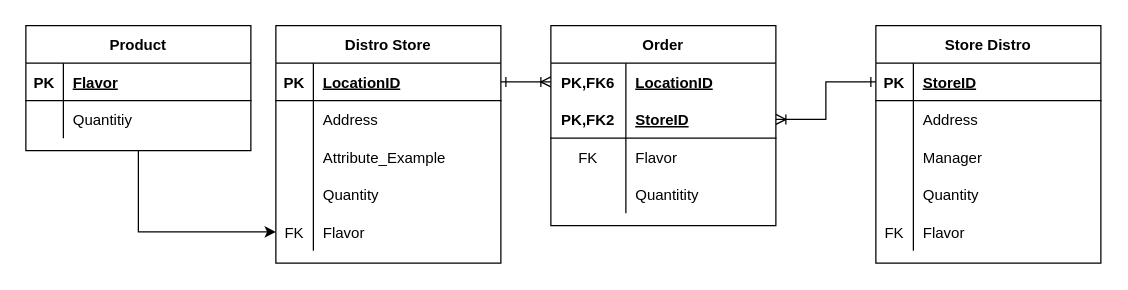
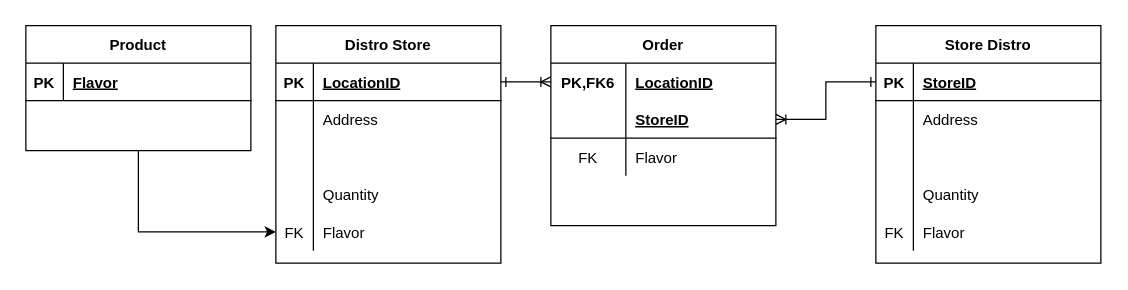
  <mxCell id="0" />
  <mxCell id="1" parent="0" />
  <mxCell id="2" value="Store Distro" style="shape=table;startSize=30;container=1;collapsible=1;childLayout=tableLayout;fixedRows=1;rowLines=0;fontStyle=1;align=center;resizeLast=1;" parent="1" vertex="1"><mxGeometry x="700" y="20" width="180" height="190" as="geometry" /></mxCell>
  <mxCell id="3" value="" style="shape=partialRectangle;collapsible=0;dropTarget=0;pointerEvents=0;fillColor=none;top=0;left=0;bottom=1;right=0;points=[[0,0.5],[1,0.5]];portConstraint=eastwest;" parent="2" vertex="1"><mxGeometry y="30" width="180" height="30" as="geometry" /></mxCell>
  <mxCell id="4" value="PK" style="shape=partialRectangle;connectable=0;fillColor=none;top=0;left=0;bottom=0;right=0;fontStyle=1;overflow=hidden;" parent="3" vertex="1"><mxGeometry width="30" height="30" as="geometry" /></mxCell>
  <mxCell id="5" value="StoreID" style="shape=partialRectangle;connectable=0;fillColor=none;top=0;left=0;bottom=0;right=0;align=left;spacingLeft=6;fontStyle=5;overflow=hidden;" parent="3" vertex="1"><mxGeometry x="30" width="150" height="30" as="geometry" /></mxCell>
  <mxCell id="6" value="" style="shape=partialRectangle;collapsible=0;dropTarget=0;pointerEvents=0;fillColor=none;top=0;left=0;bottom=0;right=0;points=[[0,0.5],[1,0.5]];portConstraint=eastwest;" parent="2" vertex="1"><mxGeometry y="60" width="180" height="30" as="geometry" /></mxCell>
  <mxCell id="7" value="" style="shape=partialRectangle;connectable=0;fillColor=none;top=0;left=0;bottom=0;right=0;editable=1;overflow=hidden;" parent="6" vertex="1"><mxGeometry width="30" height="30" as="geometry" /></mxCell>
  <mxCell id="8" value="Address" style="shape=partialRectangle;connectable=0;fillColor=none;top=0;left=0;bottom=0;right=0;align=left;spacingLeft=6;overflow=hidden;" parent="6" vertex="1"><mxGeometry x="30" width="150" height="30" as="geometry" /></mxCell>
  <mxCell id="9" value="" style="shape=partialRectangle;collapsible=0;dropTarget=0;pointerEvents=0;fillColor=none;top=0;left=0;bottom=0;right=0;points=[[0,0.5],[1,0.5]];portConstraint=eastwest;" parent="2" vertex="1"><mxGeometry y="90" width="180" height="30" as="geometry" /></mxCell>
  <mxCell id="10" value="" style="shape=partialRectangle;connectable=0;fillColor=none;top=0;left=0;bottom=0;right=0;editable=1;overflow=hidden;" parent="9" vertex="1"><mxGeometry width="30" height="30" as="geometry" /></mxCell>
- <mxCell id="11" value="Manager" style="shape=partialRectangle;connectable=0;fillColor=none;top=0;left=0;bottom=0;right=0;align=left;spacingLeft=6;overflow=hidden;" parent="9" vertex="1"><mxGeometry x="30" width="150" height="30" as="geometry" /></mxCell>
  <mxCell id="12" value="" style="shape=partialRectangle;collapsible=0;dropTarget=0;pointerEvents=0;fillColor=none;top=0;left=0;bottom=0;right=0;points=[[0,0.5],[1,0.5]];portConstraint=eastwest;" parent="2" vertex="1"><mxGeometry y="120" width="180" height="30" as="geometry" /></mxCell>
  <mxCell id="13" value="" style="shape=partialRectangle;connectable=0;fillColor=none;top=0;left=0;bottom=0;right=0;editable=1;overflow=hidden;" parent="12" vertex="1"><mxGeometry width="30" height="30" as="geometry" /></mxCell>
  <mxCell id="14" value="Quantity" style="shape=partialRectangle;connectable=0;fillColor=none;top=0;left=0;bottom=0;right=0;align=left;spacingLeft=6;overflow=hidden;" parent="12" vertex="1"><mxGeometry x="30" width="150" height="30" as="geometry" /></mxCell>
  <mxCell id="15" value="" style="shape=partialRectangle;collapsible=0;dropTarget=0;pointerEvents=0;fillColor=none;top=0;left=0;bottom=0;right=0;points=[[0,0.5],[1,0.5]];portConstraint=eastwest;" parent="2" vertex="1"><mxGeometry y="150" width="180" height="30" as="geometry" /></mxCell>
  <mxCell id="16" value="FK" style="shape=partialRectangle;connectable=0;fillColor=none;top=0;left=0;bottom=0;right=0;editable=1;overflow=hidden;" parent="15" vertex="1"><mxGeometry width="30" height="30" as="geometry" /></mxCell>
  <mxCell id="17" value="Flavor" style="shape=partialRectangle;connectable=0;fillColor=none;top=0;left=0;bottom=0;right=0;align=left;spacingLeft=6;overflow=hidden;" parent="15" vertex="1"><mxGeometry x="30" width="150" height="30" as="geometry" /></mxCell>
  <mxCell id="18" style="edgeStyle=orthogonalEdgeStyle;rounded=0;orthogonalLoop=1;jettySize=auto;html=1;entryX=0;entryY=0.5;entryDx=0;entryDy=0;endArrow=classic;endFill=1;" edge="1" parent="1" source="19" target="39"><mxGeometry relative="1" as="geometry" /></mxCell>
  <mxCell id="19" value="Product" style="shape=table;startSize=30;container=1;collapsible=1;childLayout=tableLayout;fixedRows=1;rowLines=0;fontStyle=1;align=center;resizeLast=1;" parent="1" vertex="1"><mxGeometry x="20" y="20" width="180" height="100" as="geometry" /></mxCell>
  <mxCell id="20" value="" style="shape=partialRectangle;collapsible=0;dropTarget=0;pointerEvents=0;fillColor=none;top=0;left=0;bottom=1;right=0;points=[[0,0.5],[1,0.5]];portConstraint=eastwest;" parent="19" vertex="1"><mxGeometry y="30" width="180" height="30" as="geometry" /></mxCell>
  <mxCell id="21" value="PK" style="shape=partialRectangle;connectable=0;fillColor=none;top=0;left=0;bottom=0;right=0;fontStyle=1;overflow=hidden;" parent="20" vertex="1"><mxGeometry width="30" height="30" as="geometry" /></mxCell>
  <mxCell id="22" value="Flavor" style="shape=partialRectangle;connectable=0;fillColor=none;top=0;left=0;bottom=0;right=0;align=left;spacingLeft=6;fontStyle=5;overflow=hidden;" parent="20" vertex="1"><mxGeometry x="30" width="150" height="30" as="geometry" /></mxCell>
  <mxCell id="23" value="" style="shape=partialRectangle;collapsible=0;dropTarget=0;pointerEvents=0;fillColor=none;top=0;left=0;bottom=0;right=0;points=[[0,0.5],[1,0.5]];portConstraint=eastwest;" parent="19" vertex="1"><mxGeometry y="60" width="180" height="30" as="geometry" /></mxCell>
  <mxCell id="24" value="" style="shape=partialRectangle;connectable=0;fillColor=none;top=0;left=0;bottom=0;right=0;editable=1;overflow=hidden;" parent="23" vertex="1"><mxGeometry width="30" height="30" as="geometry" /></mxCell>
- <mxCell id="25" value="Quantitiy" style="shape=partialRectangle;connectable=0;fillColor=none;top=0;left=0;bottom=0;right=0;align=left;spacingLeft=6;overflow=hidden;" parent="23" vertex="1"><mxGeometry x="30" width="150" height="30" as="geometry" /></mxCell>
  <mxCell id="26" value="Distro Store" style="shape=table;startSize=30;container=1;collapsible=1;childLayout=tableLayout;fixedRows=1;rowLines=0;fontStyle=1;align=center;resizeLast=1;" parent="1" vertex="1"><mxGeometry y="20" width="180" height="190" as="geometry" x="220" /></mxCell>
  <mxCell id="27" value="" style="shape=partialRectangle;collapsible=0;dropTarget=0;pointerEvents=0;fillColor=none;top=0;left=0;bottom=1;right=0;points=[[0,0.5],[1,0.5]];portConstraint=eastwest;" parent="26" vertex="1"><mxGeometry y="30" width="180" height="30" as="geometry" /></mxCell>
  <mxCell id="28" value="PK" style="shape=partialRectangle;connectable=0;fillColor=none;top=0;left=0;bottom=0;right=0;fontStyle=1;overflow=hidden;" parent="27" vertex="1"><mxGeometry width="30" height="30" as="geometry" /></mxCell>
  <mxCell id="29" value="LocationID" style="shape=partialRectangle;connectable=0;fillColor=none;top=0;left=0;bottom=0;right=0;align=left;spacingLeft=6;fontStyle=5;overflow=hidden;" parent="27" vertex="1"><mxGeometry x="30" width="150" height="30" as="geometry" /></mxCell>
  <mxCell id="30" value="" style="shape=partialRectangle;collapsible=0;dropTarget=0;pointerEvents=0;fillColor=none;top=0;left=0;bottom=0;right=0;points=[[0,0.5],[1,0.5]];portConstraint=eastwest;" parent="26" vertex="1"><mxGeometry y="60" width="180" height="30" as="geometry" /></mxCell>
  <mxCell id="31" value="" style="shape=partialRectangle;connectable=0;fillColor=none;top=0;left=0;bottom=0;right=0;editable=1;overflow=hidden;" parent="30" vertex="1"><mxGeometry width="30" height="30" as="geometry" /></mxCell>
  <mxCell id="32" value="Address" style="shape=partialRectangle;connectable=0;fillColor=none;top=0;left=0;bottom=0;right=0;align=left;spacingLeft=6;overflow=hidden;" parent="30" vertex="1"><mxGeometry x="30" width="150" height="30" as="geometry" /></mxCell>
  <mxCell id="33" value="" style="shape=partialRectangle;collapsible=0;dropTarget=0;pointerEvents=0;fillColor=none;top=0;left=0;bottom=0;right=0;points=[[0,0.5],[1,0.5]];portConstraint=eastwest;" parent="26" vertex="1"><mxGeometry y="90" width="180" height="30" as="geometry" /></mxCell>
  <mxCell id="34" value="" style="shape=partialRectangle;connectable=0;fillColor=none;top=0;left=0;bottom=0;right=0;editable=1;overflow=hidden;" parent="33" vertex="1"><mxGeometry width="30" height="30" as="geometry" /></mxCell>
- <mxCell id="35" value="Attribute_Example" style="shape=partialRectangle;connectable=0;fillColor=none;top=0;left=0;bottom=0;right=0;align=left;spacingLeft=6;overflow=hidden;" parent="33" vertex="1"><mxGeometry x="30" width="150" height="30" as="geometry" /></mxCell>
  <mxCell id="36" value="" style="shape=partialRectangle;collapsible=0;dropTarget=0;pointerEvents=0;fillColor=none;top=0;left=0;bottom=0;right=0;points=[[0,0.5],[1,0.5]];portConstraint=eastwest;" parent="26" vertex="1"><mxGeometry y="120" width="180" height="30" as="geometry" /></mxCell>
  <mxCell id="37" value="" style="shape=partialRectangle;connectable=0;fillColor=none;top=0;left=0;bottom=0;right=0;editable=1;overflow=hidden;" parent="36" vertex="1"><mxGeometry width="30" height="30" as="geometry" /></mxCell>
  <mxCell id="38" value="Quantity" style="shape=partialRectangle;connectable=0;fillColor=none;top=0;left=0;bottom=0;right=0;align=left;spacingLeft=6;overflow=hidden;" parent="36" vertex="1"><mxGeometry x="30" width="150" height="30" as="geometry" /></mxCell>
  <mxCell id="39" value="" style="shape=partialRectangle;collapsible=0;dropTarget=0;pointerEvents=0;fillColor=none;top=0;left=0;bottom=0;right=0;points=[[0,0.5],[1,0.5]];portConstraint=eastwest;" parent="26" vertex="1"><mxGeometry y="150" width="180" height="30" as="geometry" /></mxCell>
  <mxCell id="40" value="FK" style="shape=partialRectangle;connectable=0;fillColor=none;top=0;left=0;bottom=0;right=0;editable=1;overflow=hidden;" parent="39" vertex="1"><mxGeometry width="30" height="30" as="geometry" /></mxCell>
  <mxCell id="41" value="Flavor" style="shape=partialRectangle;connectable=0;fillColor=none;top=0;left=0;bottom=0;right=0;align=left;spacingLeft=6;overflow=hidden;" parent="39" vertex="1"><mxGeometry x="30" width="150" height="30" as="geometry" /></mxCell>
  <mxCell id="42" value="Order" style="shape=table;startSize=30;container=1;collapsible=1;childLayout=tableLayout;fixedRows=1;rowLines=0;fontStyle=1;align=center;resizeLast=1;" parent="1" vertex="1"><mxGeometry x="440" y="20" width="180" height="160" as="geometry" /></mxCell>
  <mxCell id="43" value="" style="shape=partialRectangle;collapsible=0;dropTarget=0;pointerEvents=0;fillColor=none;top=0;left=0;bottom=0;right=0;points=[[0,0.5],[1,0.5]];portConstraint=eastwest;" parent="42" vertex="1"><mxGeometry y="30" width="180" height="30" as="geometry" /></mxCell>
  <mxCell id="44" value="PK,FK6" style="shape=partialRectangle;connectable=0;fillColor=none;top=0;left=0;bottom=0;right=0;fontStyle=1;overflow=hidden;" parent="43" vertex="1"><mxGeometry width="60" height="30" as="geometry" /></mxCell>
  <mxCell id="45" value="LocationID" style="shape=partialRectangle;connectable=0;fillColor=none;top=0;left=0;bottom=0;right=0;align=left;spacingLeft=6;fontStyle=5;overflow=hidden;" parent="43" vertex="1"><mxGeometry x="60" width="120" height="30" as="geometry" /></mxCell>
  <mxCell id="46" value="" style="shape=partialRectangle;collapsible=0;dropTarget=0;pointerEvents=0;fillColor=none;top=0;left=0;bottom=1;right=0;points=[[0,0.5],[1,0.5]];portConstraint=eastwest;" parent="42" vertex="1"><mxGeometry y="60" width="180" height="30" as="geometry" /></mxCell>
- <mxCell id="47" value="PK,FK2" style="shape=partialRectangle;connectable=0;fillColor=none;top=0;left=0;bottom=0;right=0;fontStyle=1;overflow=hidden;" parent="46" vertex="1"><mxGeometry width="60" height="30" as="geometry" /></mxCell>
  <mxCell id="48" value="StoreID" style="shape=partialRectangle;connectable=0;fillColor=none;top=0;left=0;bottom=0;right=0;align=left;spacingLeft=6;fontStyle=5;overflow=hidden;" parent="46" vertex="1"><mxGeometry x="60" width="120" height="30" as="geometry" /></mxCell>
  <mxCell id="49" value="" style="shape=partialRectangle;collapsible=0;dropTarget=0;pointerEvents=0;fillColor=none;top=0;left=0;bottom=0;right=0;points=[[0,0.5],[1,0.5]];portConstraint=eastwest;" parent="42" vertex="1"><mxGeometry y="90" width="180" height="30" as="geometry" /></mxCell>
  <mxCell id="50" value="FK" style="shape=partialRectangle;connectable=0;fillColor=none;top=0;left=0;bottom=0;right=0;editable=1;overflow=hidden;" parent="49" vertex="1"><mxGeometry width="60" height="30" as="geometry" /></mxCell>
  <mxCell id="51" value="Flavor" style="shape=partialRectangle;connectable=0;fillColor=none;top=0;left=0;bottom=0;right=0;align=left;spacingLeft=6;overflow=hidden;" parent="49" vertex="1"><mxGeometry x="60" width="120" height="30" as="geometry" /></mxCell>
  <mxCell id="52" value="" style="shape=partialRectangle;collapsible=0;dropTarget=0;pointerEvents=0;fillColor=none;top=0;left=0;bottom=0;right=0;points=[[0,0.5],[1,0.5]];portConstraint=eastwest;" parent="42" vertex="1"><mxGeometry y="120" width="180" height="30" as="geometry" /></mxCell>
  <mxCell id="53" value="" style="shape=partialRectangle;connectable=0;fillColor=none;top=0;left=0;bottom=0;right=0;editable=1;overflow=hidden;" parent="52" vertex="1"><mxGeometry width="60" height="30" as="geometry" /></mxCell>
- <mxCell id="54" value="Quantitity" style="shape=partialRectangle;connectable=0;fillColor=none;top=0;left=0;bottom=0;right=0;align=left;spacingLeft=6;overflow=hidden;" parent="52" vertex="1"><mxGeometry x="60" width="120" height="30" as="geometry" /></mxCell>
  <mxCell id="55" style="edgeStyle=orthogonalEdgeStyle;rounded=0;orthogonalLoop=1;jettySize=auto;html=1;endArrow=ERoneToMany;endFill=0;startArrow=ERone;startFill=0;" edge="1" parent="1" source="27" target="43"><mxGeometry relative="1" as="geometry" /></mxCell>
  <mxCell id="56" style="edgeStyle=orthogonalEdgeStyle;rounded=0;orthogonalLoop=1;jettySize=auto;html=1;entryX=1;entryY=0.5;entryDx=0;entryDy=0;startArrow=ERone;startFill=0;endArrow=ERoneToMany;endFill=0;" edge="1" parent="1" source="3" target="46"><mxGeometry relative="1" as="geometry" /></mxCell>
